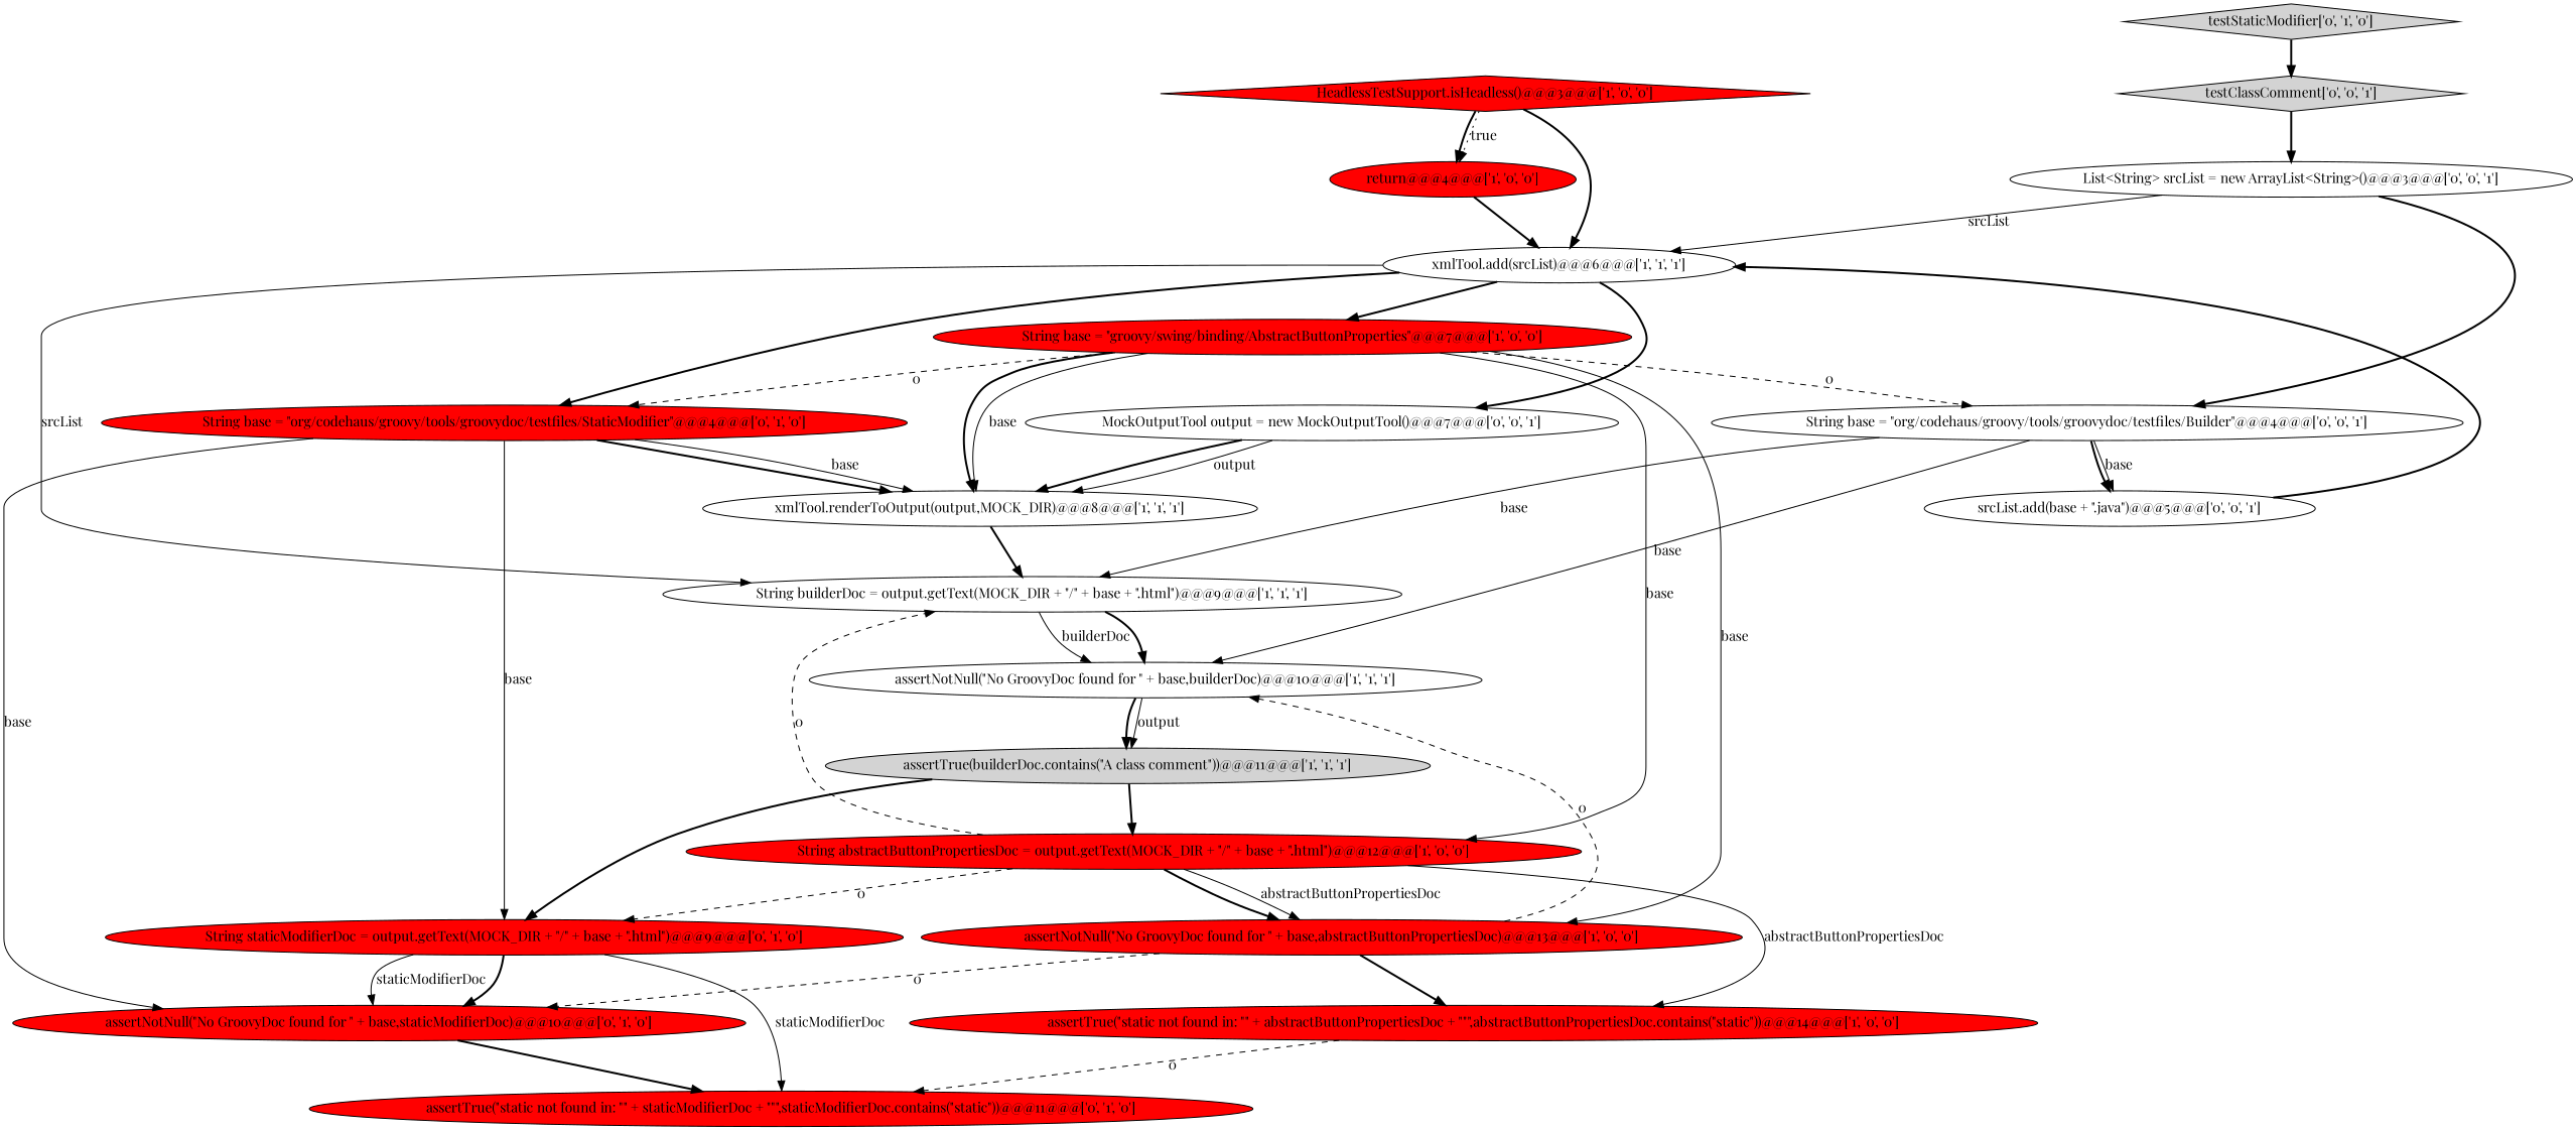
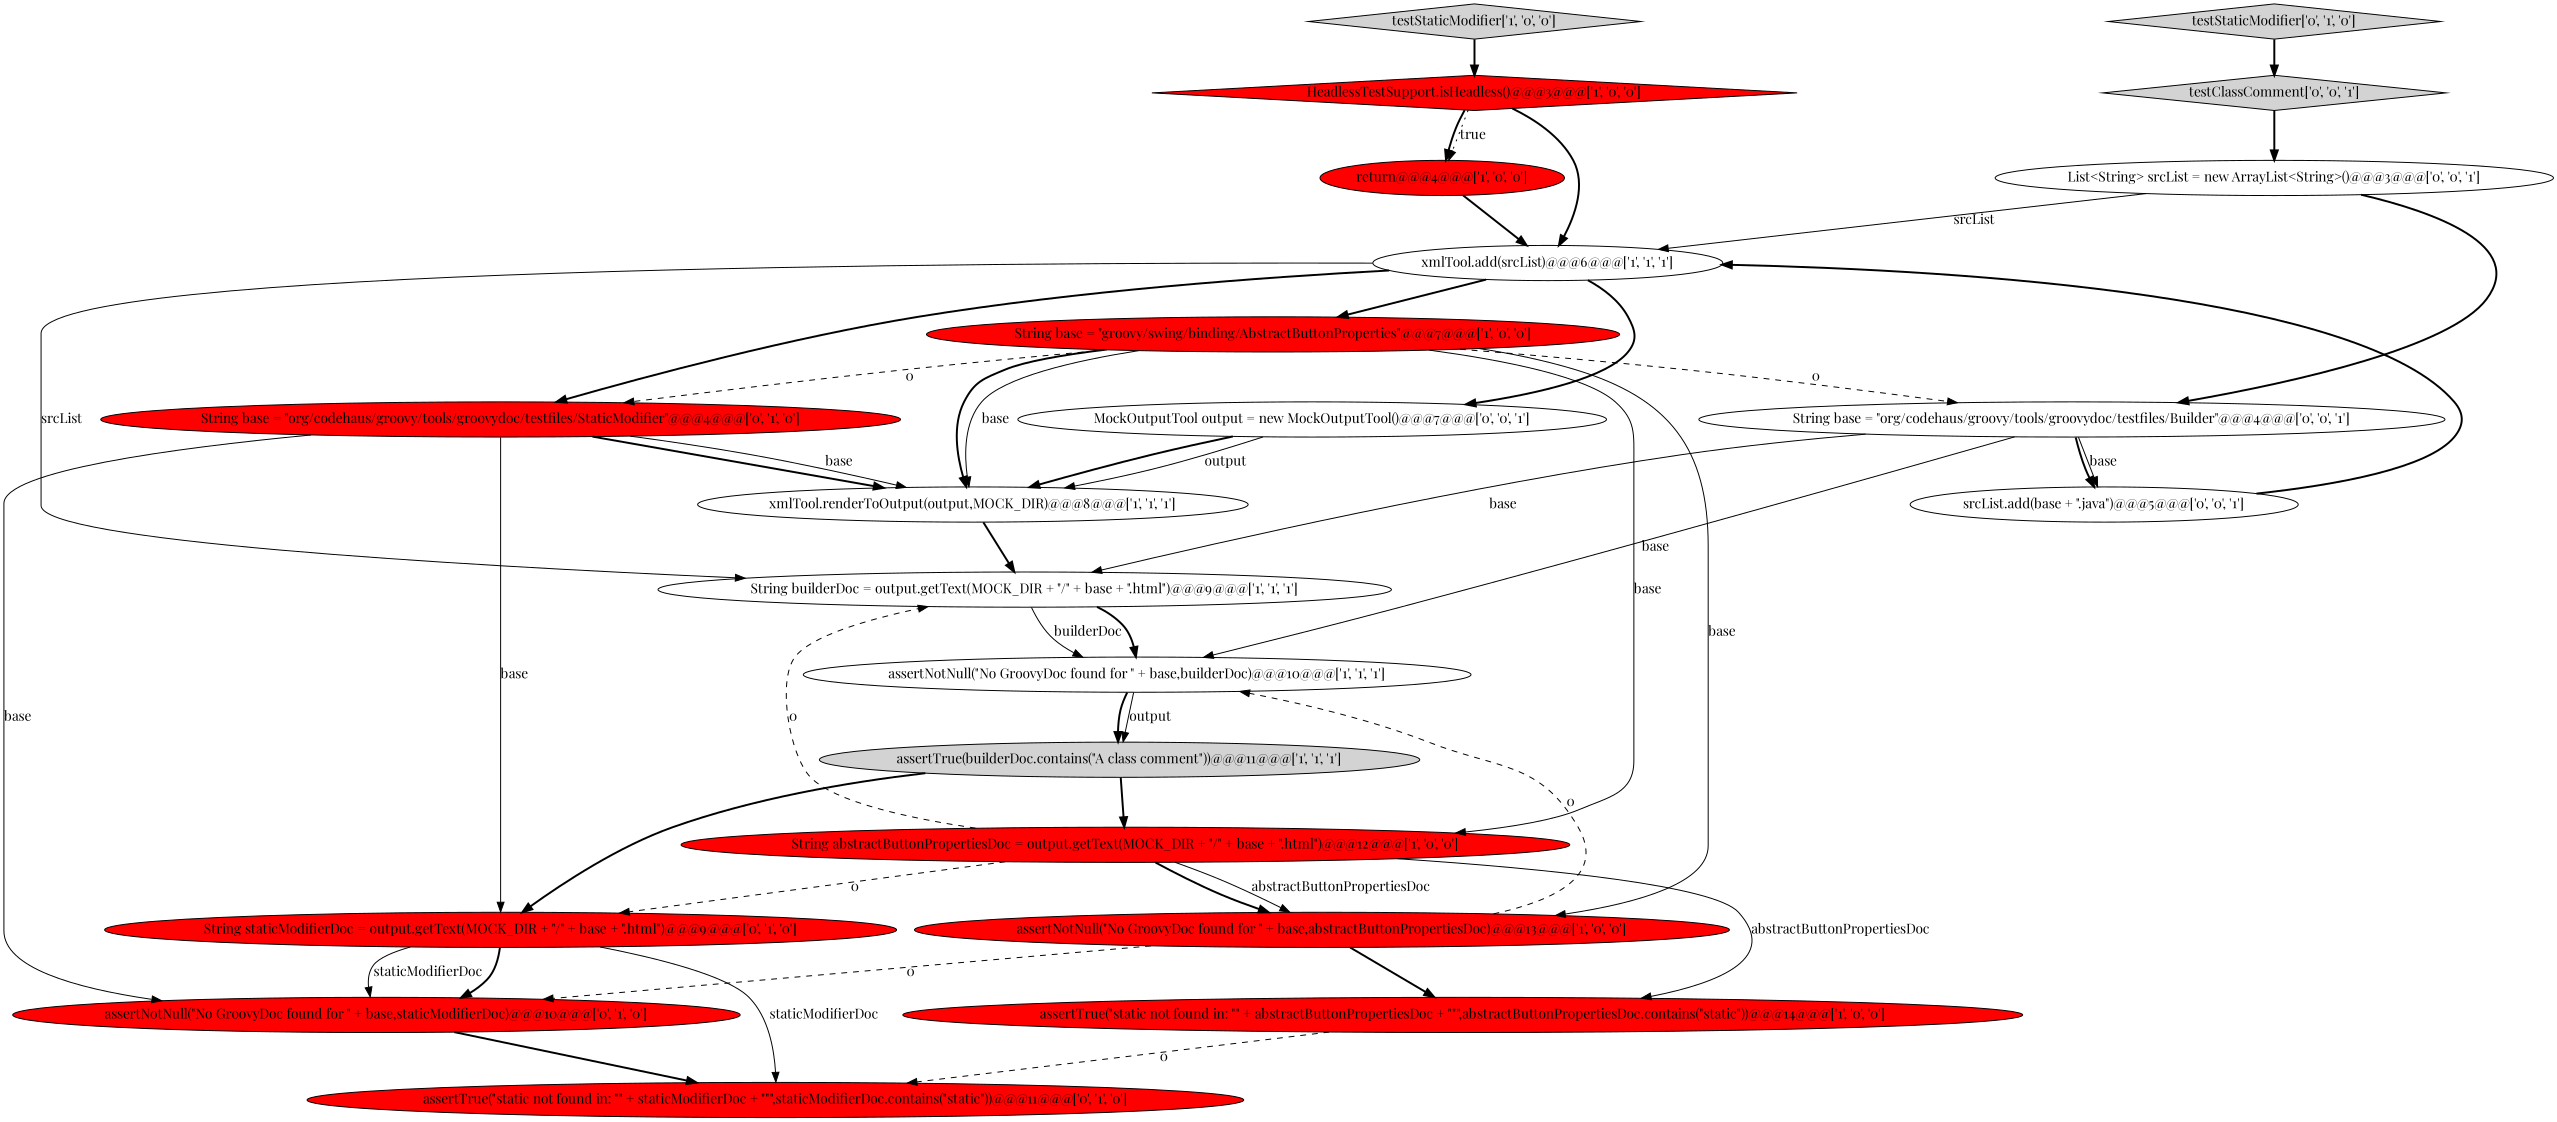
  digraph {
    fontname="Playfair Display"
    node [fillcolor=red fontname="Playfair Display" shape=ellipse style=filled]
    edge [fontname="Playfair Display" style=bold]
    n1 [fillcolor=white label="xmlTool.renderToOutput(output,MOCK_DIR)@@@8@@@['1', '1', '1']"]
    n2 [fillcolor=white label="String builderDoc = output.getText(MOCK_DIR + \"/\" + base + \".html\")@@@9@@@['1', '1', '1']"]
    n3 [fillcolor=white label="assertNotNull(\"No GroovyDoc found for \" + base,builderDoc)@@@10@@@['1', '1', '1']"]
    n4 [fillcolor=white label="srcList.add(base + \".java\")@@@5@@@['0', '0', '1']"]
    n5 [fillcolor=white label="xmlTool.add(srcList)@@@6@@@['1', '1', '1']"]
    n6 [label="String base = \"org/codehaus/groovy/tools/groovydoc/testfiles/StaticModifier\"@@@4@@@['0', '1', '0']"]
    n7 [label="String base = \"groovy/swing/binding/AbstractButtonProperties\"@@@7@@@['1', '0', '0']"]
    n8 [fillcolor=white label="MockOutputTool output = new MockOutputTool()@@@7@@@['0', '0', '1']"]
    n9 [fillcolor=lightgray label="assertTrue(builderDoc.contains(\"A class comment\"))@@@11@@@['1', '1', '1']"]
    n10 [label="String abstractButtonPropertiesDoc = output.getText(MOCK_DIR + \"/\" + base + \".html\")@@@12@@@['1', '0', '0']"]
    n11 [label="String staticModifierDoc = output.getText(MOCK_DIR + \"/\" + base + \".html\")@@@9@@@['0', '1', '0']"]
    n12 [label="assertTrue(\"static not found in: \"\" + abstractButtonPropertiesDoc + \"\"\",abstractButtonPropertiesDoc.contains(\"static\"))@@@14@@@['1', '0', '0']"]
    n13 [label="assertNotNull(\"No GroovyDoc found for \" + base,abstractButtonPropertiesDoc)@@@13@@@['1', '0', '0']"]
    n14 [label="assertTrue(\"static not found in: \"\" + staticModifierDoc + \"\"\",staticModifierDoc.contains(\"static\"))@@@11@@@['0', '1', '0']"]
    n15 [label="assertNotNull(\"No GroovyDoc found for \" + base,staticModifierDoc)@@@10@@@['0', '1', '0']"]
    n16 [fillcolor=lightgray label="testStaticModifier['0', '1', '0']" shape=diamond]
    n17 [fillcolor=lightgray label="testClassComment['0', '0', '1']" shape=diamond]
    n18 [fillcolor=white label="List<String> srcList = new ArrayList<String>()@@@3@@@['0', '0', '1']"]
    n19 [fillcolor=white label="String base = \"org/codehaus/groovy/tools/groovydoc/testfiles/Builder\"@@@4@@@['0', '0', '1']"]
    n20 [label="return@@@4@@@['1', '0', '0']"]
+   n21 [fillcolor=lightgray label="testStaticModifier['1', '0', '0']" shape=diamond]
    n22 [label="HeadlessTestSupport.isHeadless()@@@3@@@['1', '0', '0']" shape=diamond]
    n1 -> n2
    n2 -> n3 [label=builderDoc style=solid]
    n2 -> n3
    n3 -> n9
    n3 -> n9 [label=output style=solid]
    n4 -> n5
    n5 -> n2 [label=srcList style=solid]
    n5 -> n6
    n5 -> n7
    n5 -> n8
    n6 -> n1
    n6 -> n1 [label=base style=solid]
    n6 -> n11 [label=base style=solid]
    n6 -> n15 [label=base style=solid]
    n7 -> n1 [label=base style=solid]
    n7 -> n1
    n7 -> n6 [label=0 style=dashed]
    n7 -> n10 [label=base style=solid]
    n7 -> n13 [label=base style=solid]
    n7 -> n19 [label=0 style=dashed]
    n8 -> n1 [label=output style=solid]
    n8 -> n1
    n9 -> n10
    n9 -> n11
    n10 -> n2 [label=0 style=dashed]
    n10 -> n11 [label=0 style=dashed]
    n10 -> n12 [label=abstractButtonPropertiesDoc style=solid]
    n10 -> n13 [label=abstractButtonPropertiesDoc style=solid]
    n10 -> n13
    n11 -> n14 [label=staticModifierDoc style=solid]
    n11 -> n15
    n11 -> n15 [label=staticModifierDoc style=solid]
    n12 -> n14 [label=0 style=dashed]
    n13 -> n3 [label=0 style=dashed]
    n13 -> n12
    n13 -> n15 [label=0 style=dashed]
    n15 -> n14
    n16 -> n17
    n17 -> n18
    n18 -> n5 [label=srcList style=solid]
    n18 -> n19
    n19 -> n2 [label=base style=solid]
    n19 -> n3 [label=base style=solid]
    n19 -> n4
    n19 -> n4 [label=base style=solid]
    n20 -> n5
+   n21 -> n22
    n22 -> n5
    n22 -> n20
    n22 -> n20 [label=true style=dotted]
  }
